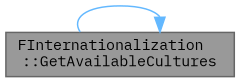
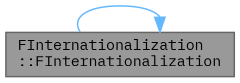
  digraph {
    rankdir=LR
    fontname="IBM Plex Mono"
-   n1 [color=gray40 fillcolor=grey60 fontcolor=black fontname="IBM Plex Mono" fontsize=10 height=0.2 label="FInternationalization\l::GetAvailableCultures" shape=box style=filled width=0.4]
+   n1 [color=gray40 fillcolor=grey60 fontcolor=black fontname="IBM Plex Mono" fontsize=10 height=0.2 label="FInternationalization\l::FInternationalization" shape=box style=filled width=0.4]
    n1 -> n1 [color=steelblue1 fontname="IBM Plex Mono" fontsize=10 labelfontname=Helvetica labelfontsize=10 style=solid]
  }
